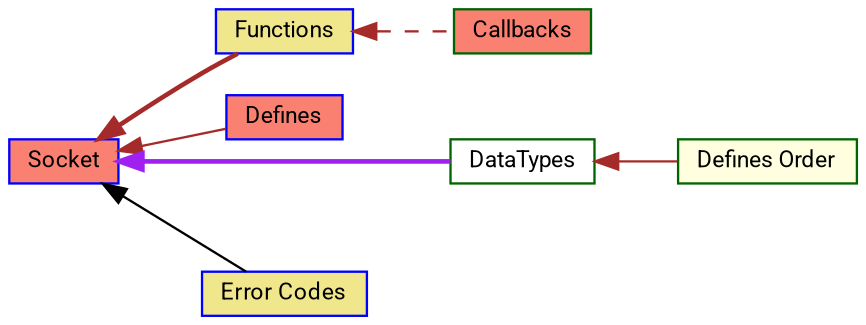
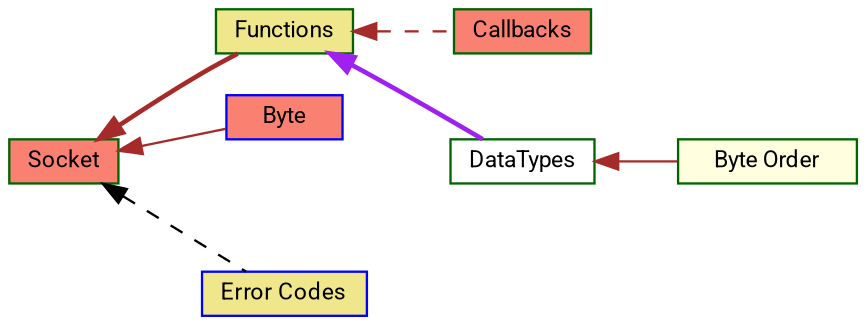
  digraph {
    fontname=Roboto
    rankdir=LR
    node [color=darkgreen fillcolor=salmon fontname=Roboto fontsize=10 shape=box style=filled]
    edge [color=brown dir=back fontname=Roboto fontsize=10 labelfontname=FreeSans labelfontsize=10 shape=plaintext style=dashed]
-   n1 [fillcolor=lightyellow height=0.2 label="Defines Order" width=0.4]
-   n2 [color=blue fillcolor=khaki height=0.2 label=Functions width=0.4]
+   n1 [fillcolor=lightyellow height=0.2 label="Byte Order" width=0.4]
+   n2 [fillcolor=khaki height=0.2 label=Functions width=0.4]
    n3 [height=0.2 label=Callbacks width=0.4]
-   n4 [color=blue height=0.2 label=Defines width=0.4]
+   n4 [color=blue height=0.2 label=Byte width=0.4]
    n5 [fillcolor=white height=0.2 label=DataTypes width=0.4]
    n6 [color=blue fillcolor=khaki height=0.2 label="Error Codes" width=0.4]
-   n7 [color=blue fontcolor=black height=0.2 label=Socket width=0.4]
+   n7 [fontcolor=black height=0.2 label=Socket width=0.4]
    n2 -> n3
    n5 -> n1 [style=solid]
    n7 -> n2 [style=bold]
    n7 -> n4 [style=solid]
-   n7 -> n5 [color=purple style=bold]
-   n7 -> n6 [color=black style=solid]
+   n2 -> n5 [color=purple style=bold]
+   n7 -> n6 [color=black]
  }
